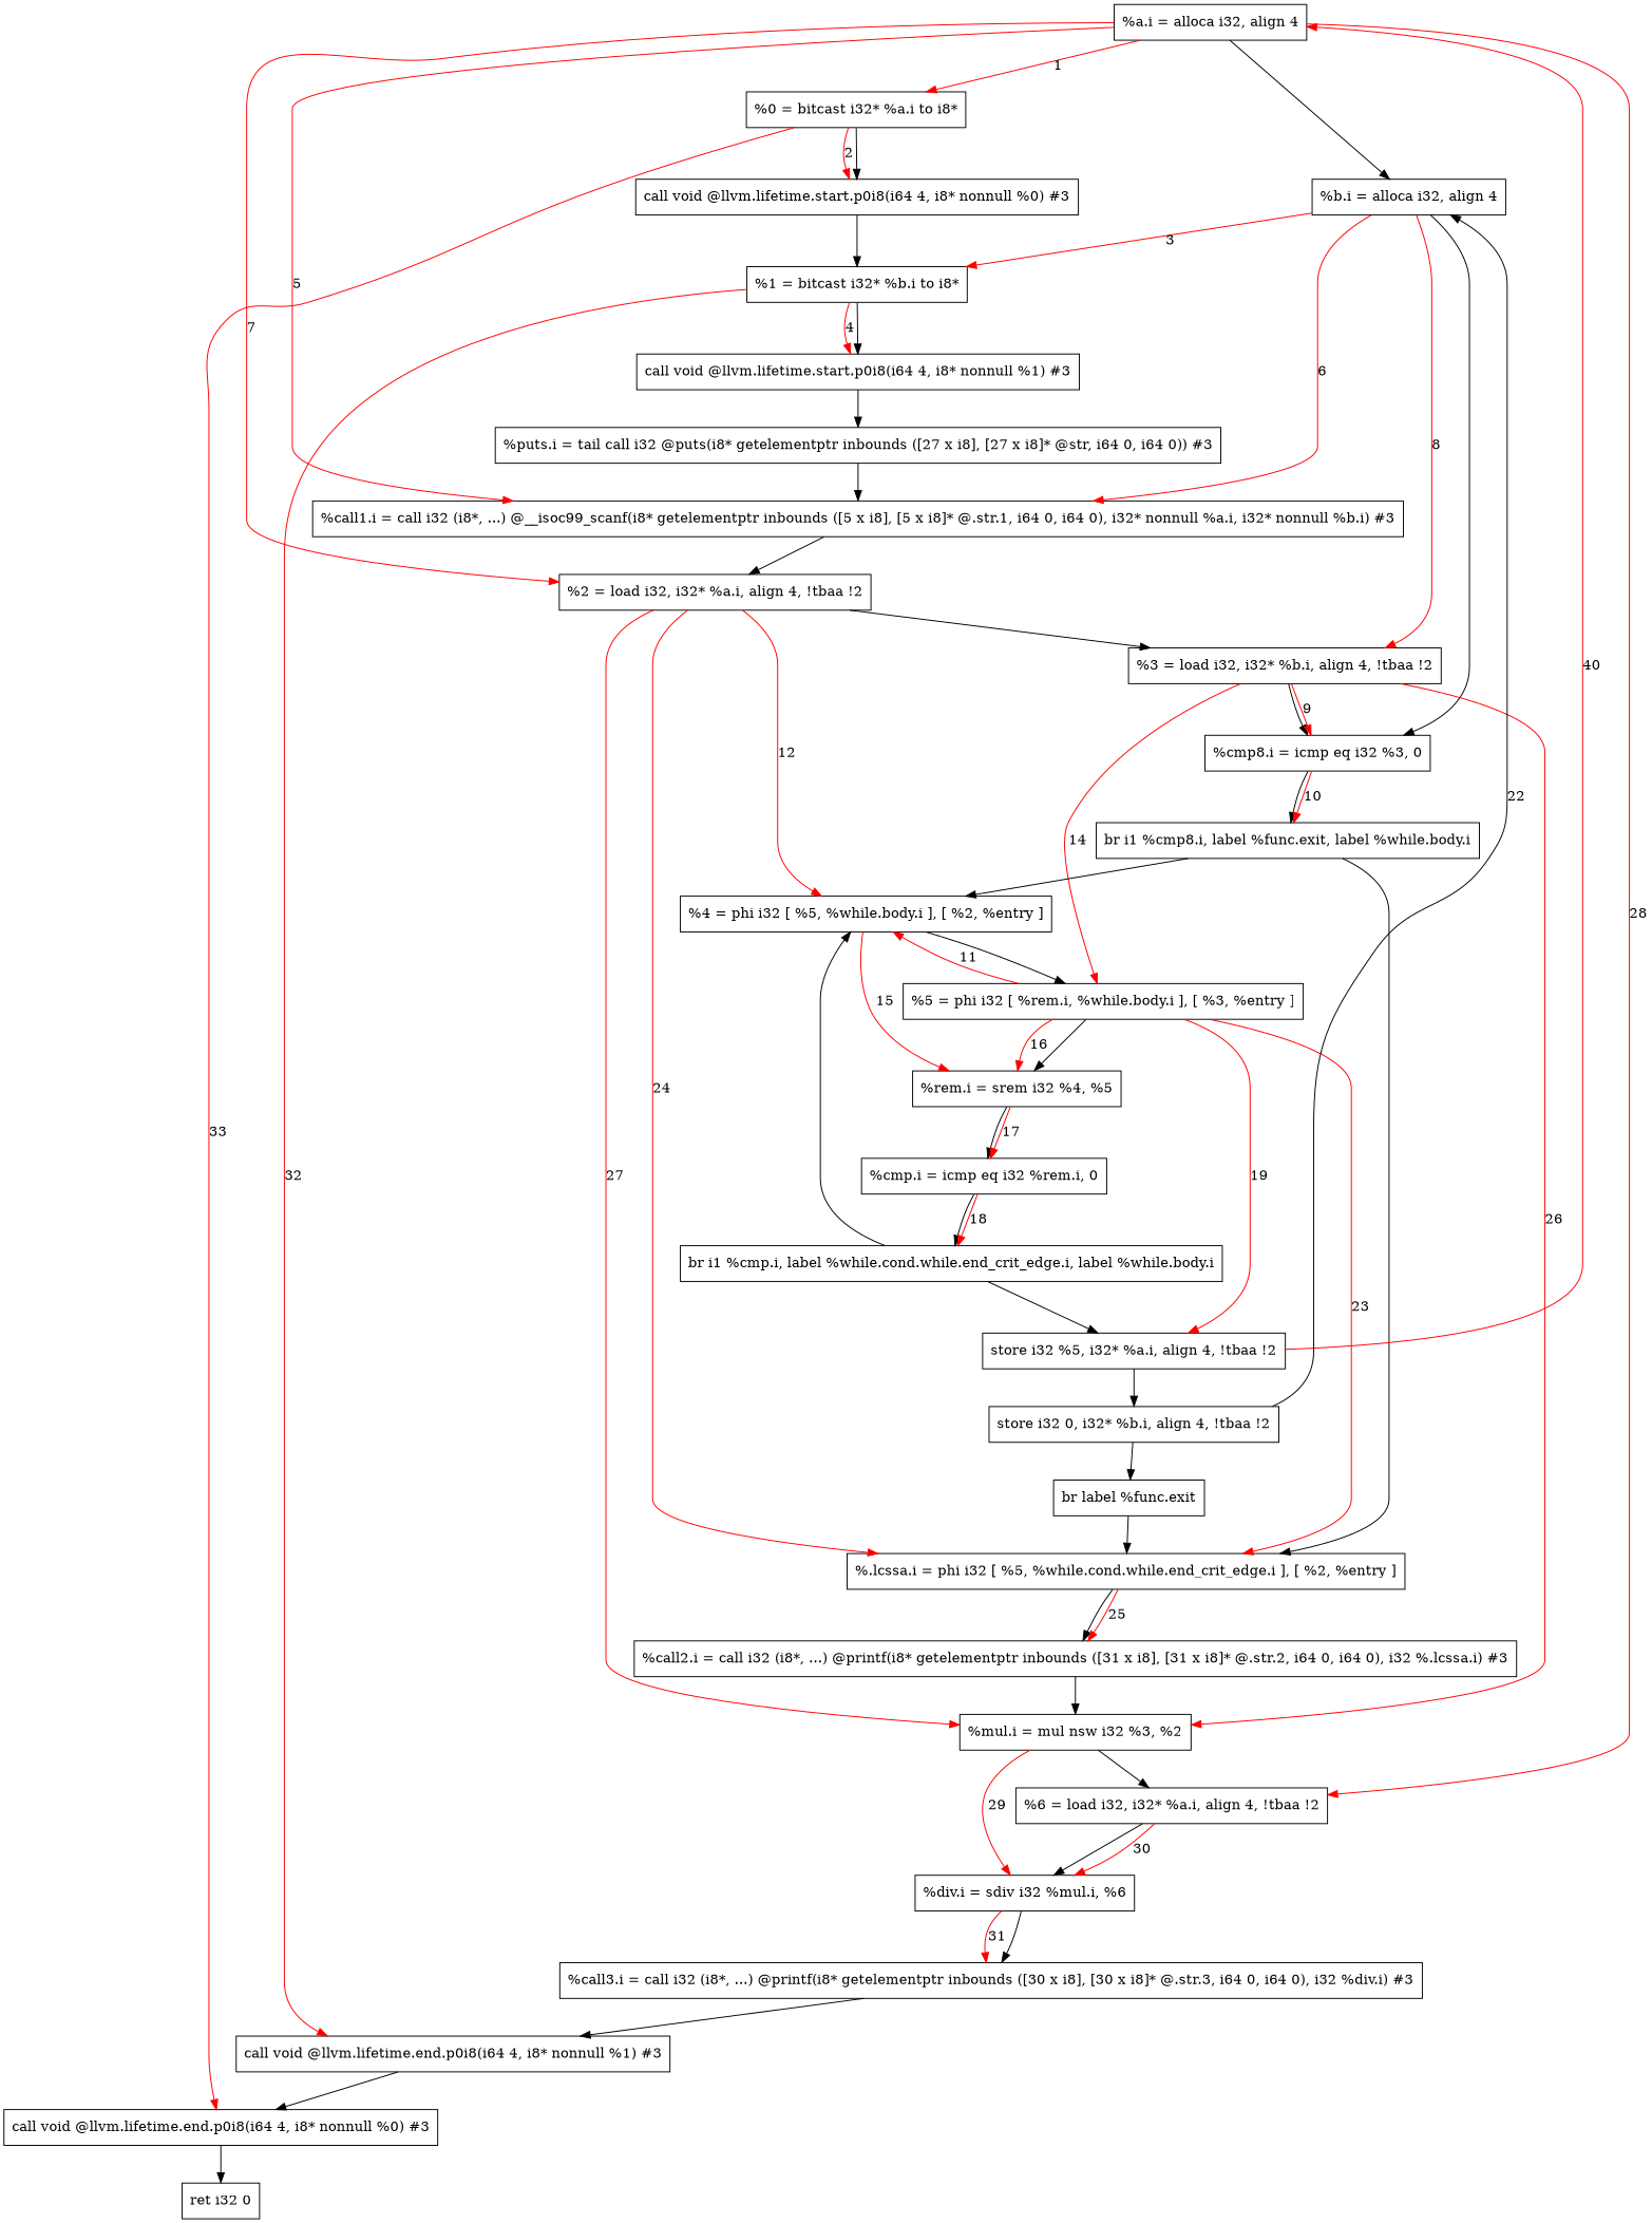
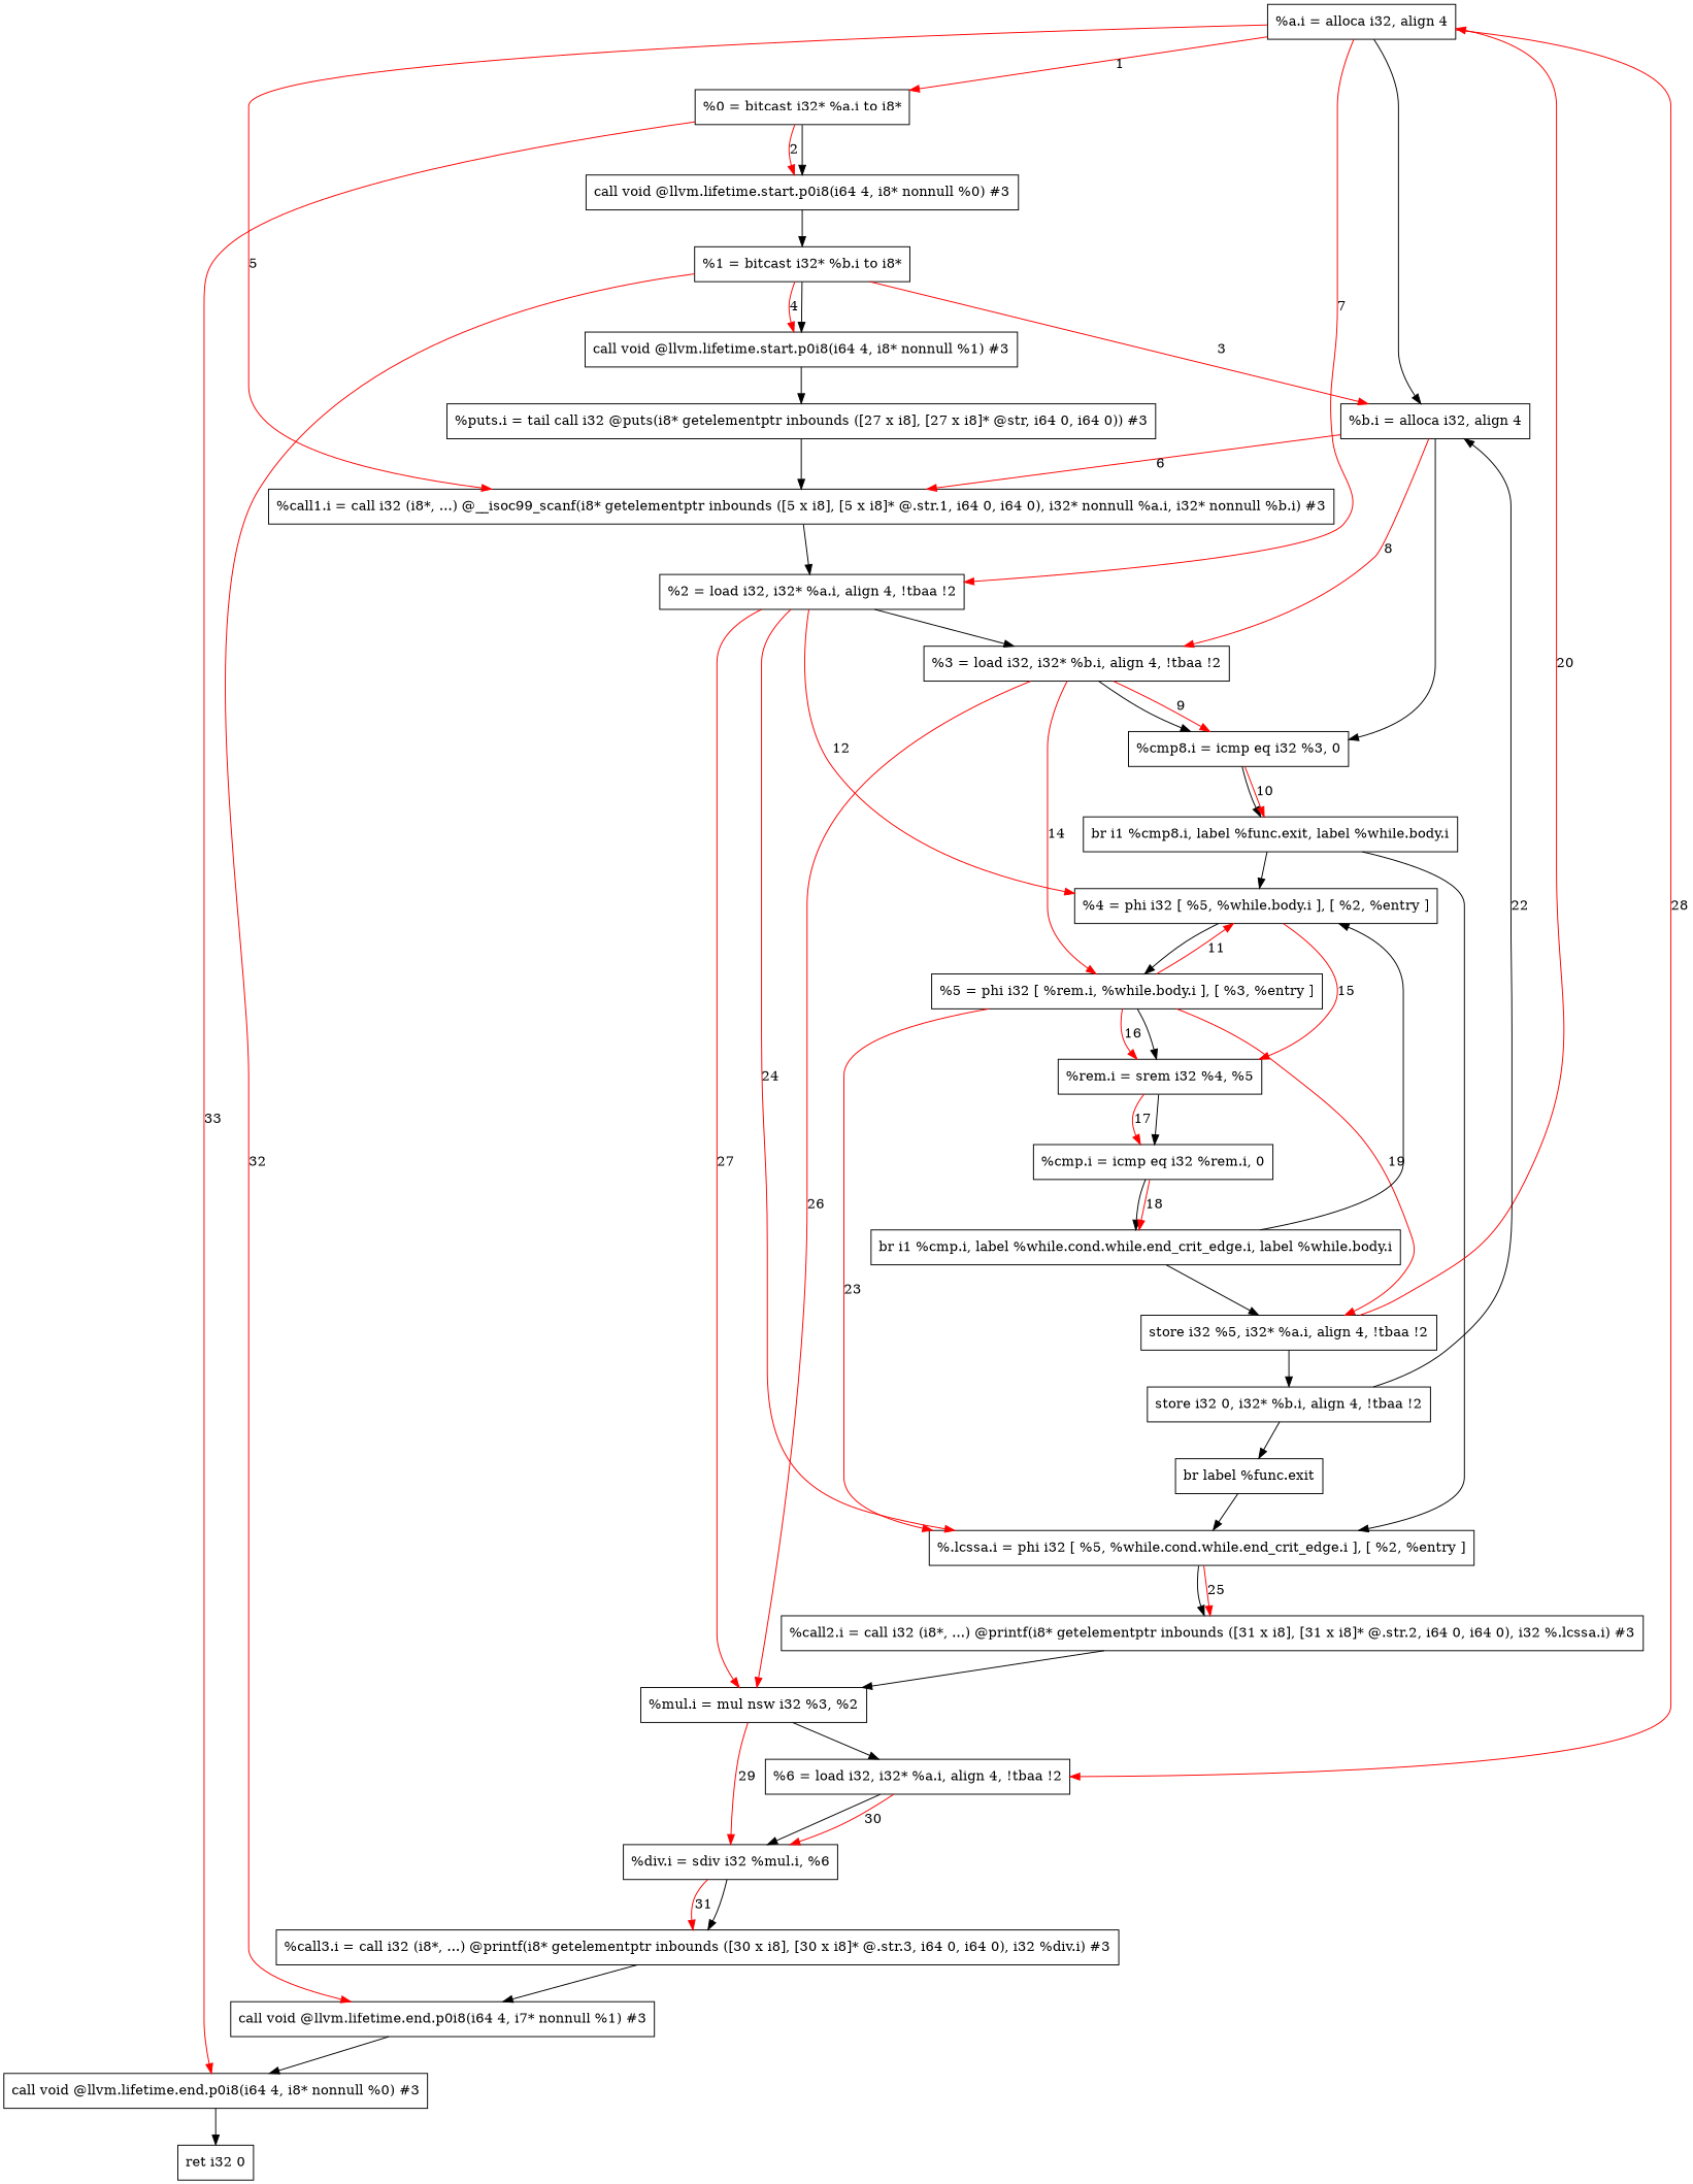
  digraph {
    node [shape=record]
    n1 [label="  %a.i = alloca i32, align 4"]
    n2 [label="  %b.i = alloca i32, align 4"]
    n3 [label="  %0 = bitcast i32* %a.i to i8*"]
    n4 [label="  %call1.i = call i32 (i8*, ...) @__isoc99_scanf(i8* getelementptr inbounds ([5 x i8], [5 x i8]* @.str.1, i64 0, i64 0), i32* nonnull %a.i, i32* nonnull %b.i) #3"]
    n5 [label="  %2 = load i32, i32* %a.i, align 4, !tbaa !2"]
    n6 [label="  %6 = load i32, i32* %a.i, align 4, !tbaa !2"]
    n7 [label="  %1 = bitcast i32* %b.i to i8*"]
    n8 [label="  %3 = load i32, i32* %b.i, align 4, !tbaa !2"]
    n9 [label="  %cmp8.i = icmp eq i32 %3, 0"]
    n10 [label="  call void @llvm.lifetime.start.p0i8(i64 4, i8* nonnull %0) #3"]
    n11 [label="  call void @llvm.lifetime.end.p0i8(i64 4, i8* nonnull %0) #3"]
    n12 [label="  %4 = phi i32 [ %5, %while.body.i ], [ %2, %entry ]"]
    n13 [label="  %.lcssa.i = phi i32 [ %5, %while.cond.while.end_crit_edge.i ], [ %2, %entry ]"]
    n14 [label="  %mul.i = mul nsw i32 %3, %2"]
    n15 [label="  %div.i = sdiv i32 %mul.i, %6"]
    n16 [label="  call void @llvm.lifetime.start.p0i8(i64 4, i8* nonnull %1) #3"]
-   n17 [label="  call void @llvm.lifetime.end.p0i8(i64 4, i8* nonnull %1) #3"]
+   n17 [label="call void @llvm.lifetime.end.p0i8(i64 4, i7* nonnull %1) #3"]
    n18 [label="  %5 = phi i32 [ %rem.i, %while.body.i ], [ %3, %entry ]"]
    n19 [label="  ret i32 0"]
    n20 [label="  %puts.i = tail call i32 @puts(i8* getelementptr inbounds ([27 x i8], [27 x i8]* @str, i64 0, i64 0)) #3"]
    n21 [label="  %rem.i = srem i32 %4, %5"]
    n22 [label="  %call2.i = call i32 (i8*, ...) @printf(i8* getelementptr inbounds ([31 x i8], [31 x i8]* @.str.2, i64 0, i64 0), i32 %.lcssa.i) #3"]
    n23 [label="  br i1 %cmp8.i, label %func.exit, label %while.body.i"]
    n24 [label="  store i32 %5, i32* %a.i, align 4, !tbaa !2"]
    n25 [label="  %cmp.i = icmp eq i32 %rem.i, 0"]
    n26 [label="  store i32 0, i32* %b.i, align 4, !tbaa !2"]
    n27 [label="  br i1 %cmp.i, label %while.cond.while.end_crit_edge.i, label %while.body.i"]
    n28 [label="  br label %func.exit"]
    n29 [label="  %call3.i = call i32 (i8*, ...) @printf(i8* getelementptr inbounds ([30 x i8], [30 x i8]* @.str.3, i64 0, i64 0), i32 %div.i) #3"]
    n1 -> n2
    n1 -> n3 [color=red label=1]
    n1 -> n4 [color=red label=5]
    n1 -> n5 [color=red label=7]
    n1 -> n6 [color=red label=28]
    n2 -> n4 [color=red label=6]
-   n2 -> n7 [color=red label=3]
+   n7 -> n2 [color=red label=3]
    n2 -> n8 [color=red label=8]
    n2 -> n9
    n3 -> n10
    n3 -> n10 [color=red label=2]
    n3 -> n11 [color=red label=33]
    n4 -> n5
    n5 -> n8
    n5 -> n12 [color=red label=12]
    n5 -> n13 [color=red label=24]
    n5 -> n14 [color=red label=27]
    n6 -> n15
    n6 -> n15 [color=red label=30]
    n7 -> n16
    n7 -> n16 [color=red label=4]
    n7 -> n17 [color=red label=32]
    n8 -> n9
    n8 -> n9 [color=red label=9]
    n8 -> n14 [color=red label=26]
    n8 -> n18 [color=red label=14]
    n9 -> n23
    n9 -> n23 [color=red label=10]
    n10 -> n7
    n11 -> n19
    n12 -> n18
    n12 -> n21 [color=red label=15]
    n13 -> n22
    n13 -> n22 [color=red label=25]
    n14 -> n6
    n14 -> n15 [color=red label=29]
    n15 -> n29
    n15 -> n29 [color=red label=31]
    n16 -> n20
    n17 -> n11
    n18 -> n12 [color=red label=11]
    n18 -> n13 [color=red label=23]
    n18 -> n21
    n18 -> n21 [color=red label=16]
    n18 -> n24 [color=red label=19]
    n20 -> n4
    n21 -> n25
    n21 -> n25 [color=red label=17]
    n22 -> n14
    n23 -> n12
    n23 -> n13
-   n24 -> n1 [color=red label=40]
+   n24 -> n1 [color=red label=20]
    n24 -> n26
    n25 -> n27
    n25 -> n27 [color=red label=18]
    n26 -> n2 [color=black label=22]
    n26 -> n28
    n27 -> n12
    n27 -> n24
    n28 -> n13
    n29 -> n17
  }
